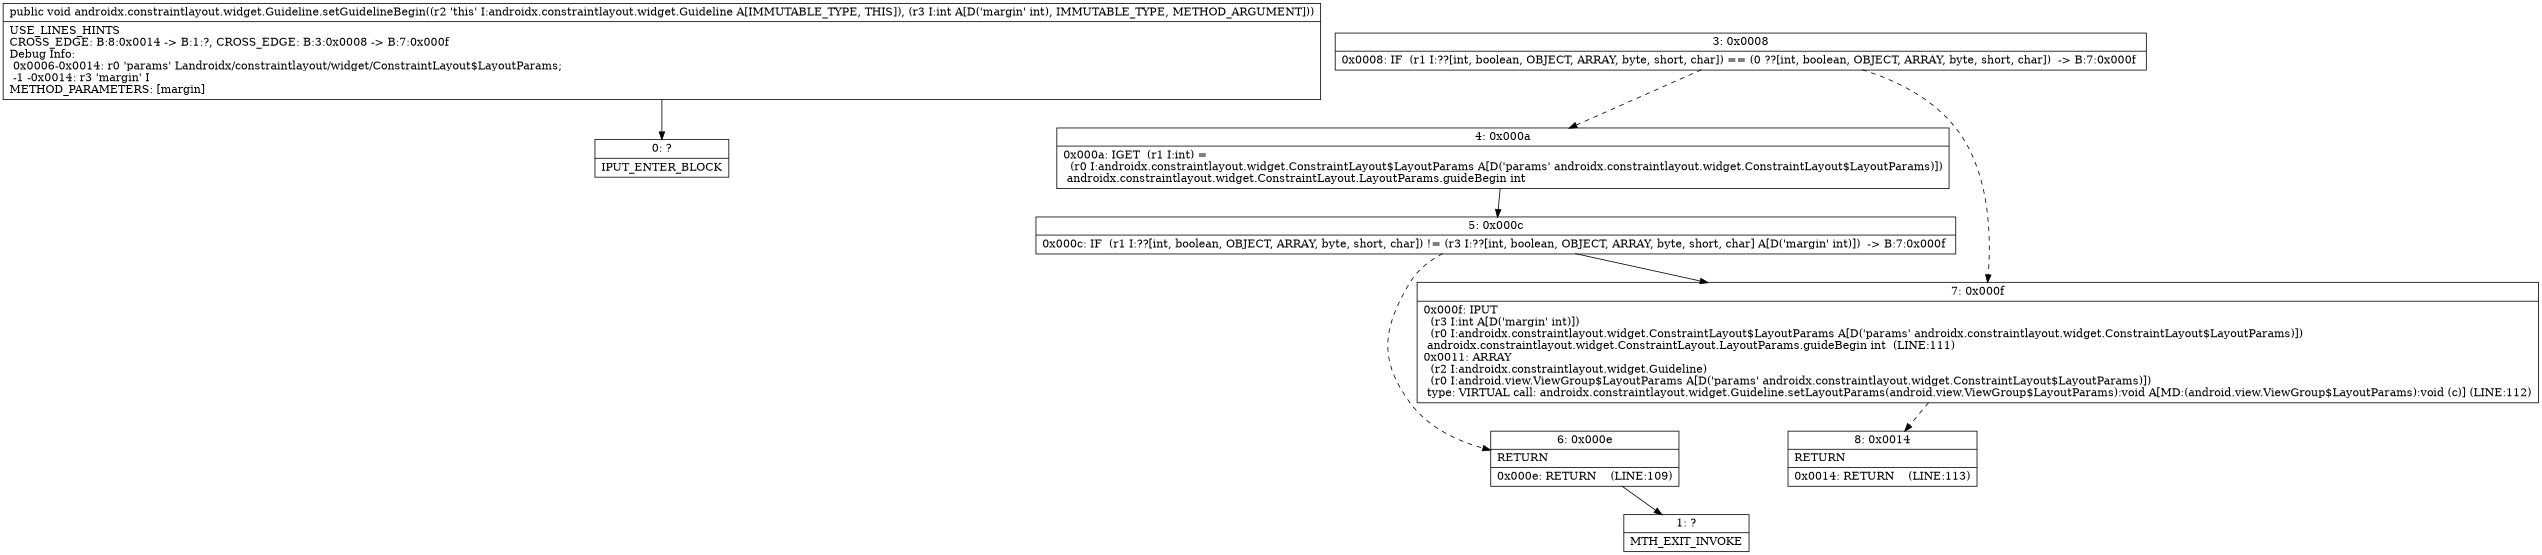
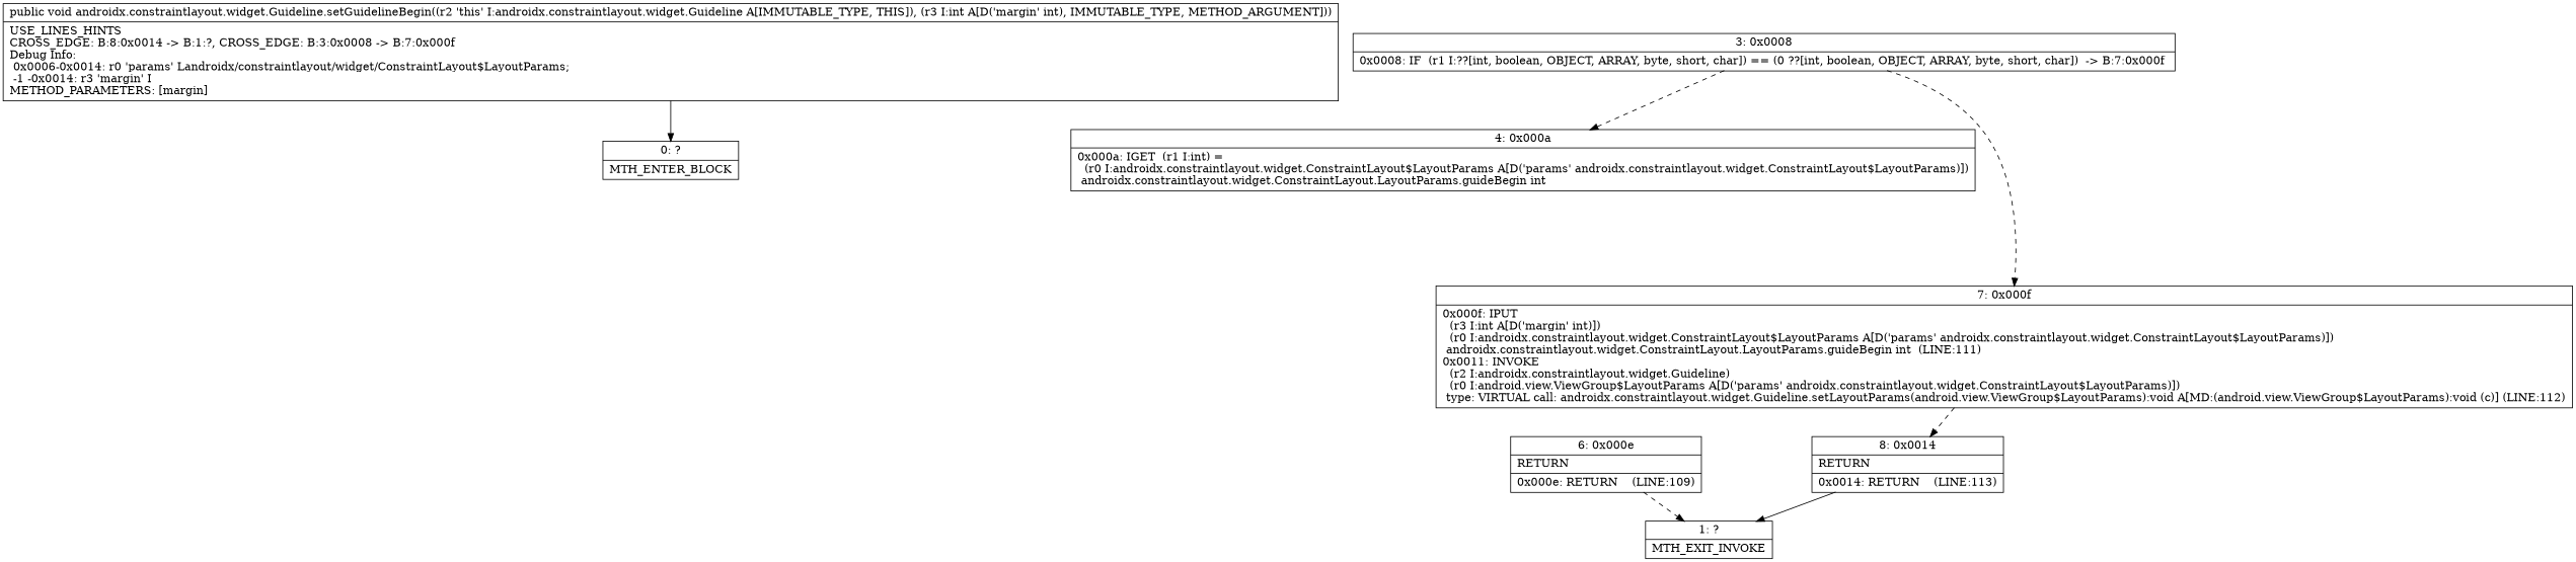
  digraph {
    node [shape=record]
-   n1 [label="{0\:\ ?|IPUT_ENTER_BLOCK\l}"]
+   n1 [label="{0\:\ ?|MTH_ENTER_BLOCK\l}"]
    n2 [label="{3\:\ 0x0008|0x0008: IF  (r1 I:??[int, boolean, OBJECT, ARRAY, byte, short, char]) == (0 ??[int, boolean, OBJECT, ARRAY, byte, short, char])  \-\> B:7:0x000f \l}"]
    n3 [label="{4\:\ 0x000a|0x000a: IGET  (r1 I:int) = \l  (r0 I:androidx.constraintlayout.widget.ConstraintLayout$LayoutParams A[D('params' androidx.constraintlayout.widget.ConstraintLayout$LayoutParams)])\l androidx.constraintlayout.widget.ConstraintLayout.LayoutParams.guideBegin int \l}"]
-   n4 [label="{7\:\ 0x000f|0x000f: IPUT  \l  (r3 I:int A[D('margin' int)])\l  (r0 I:androidx.constraintlayout.widget.ConstraintLayout$LayoutParams A[D('params' androidx.constraintlayout.widget.ConstraintLayout$LayoutParams)])\l androidx.constraintlayout.widget.ConstraintLayout.LayoutParams.guideBegin int  (LINE:111)\l0x0011: ARRAY  \l  (r2 I:androidx.constraintlayout.widget.Guideline)\l  (r0 I:android.view.ViewGroup$LayoutParams A[D('params' androidx.constraintlayout.widget.ConstraintLayout$LayoutParams)])\l type: VIRTUAL call: androidx.constraintlayout.widget.Guideline.setLayoutParams(android.view.ViewGroup$LayoutParams):void A[MD:(android.view.ViewGroup$LayoutParams):void (c)] (LINE:112)\l}"]
-   n5 [label="{5\:\ 0x000c|0x000c: IF  (r1 I:??[int, boolean, OBJECT, ARRAY, byte, short, char]) != (r3 I:??[int, boolean, OBJECT, ARRAY, byte, short, char] A[D('margin' int)])  \-\> B:7:0x000f \l}"]
+   n4 [label="{7\:\ 0x000f|0x000f: IPUT  \l  (r3 I:int A[D('margin' int)])\l  (r0 I:androidx.constraintlayout.widget.ConstraintLayout$LayoutParams A[D('params' androidx.constraintlayout.widget.ConstraintLayout$LayoutParams)])\l androidx.constraintlayout.widget.ConstraintLayout.LayoutParams.guideBegin int  (LINE:111)\l0x0011: INVOKE  \l  (r2 I:androidx.constraintlayout.widget.Guideline)\l  (r0 I:android.view.ViewGroup$LayoutParams A[D('params' androidx.constraintlayout.widget.ConstraintLayout$LayoutParams)])\l type: VIRTUAL call: androidx.constraintlayout.widget.Guideline.setLayoutParams(android.view.ViewGroup$LayoutParams):void A[MD:(android.view.ViewGroup$LayoutParams):void (c)] (LINE:112)\l}"]
    n6 [label="{8\:\ 0x0014|RETURN\l|0x0014: RETURN    (LINE:113)\l}"]
    n7 [label="{6\:\ 0x000e|RETURN\l|0x000e: RETURN    (LINE:109)\l}"]
    n8 [label="{1\:\ ?|MTH_EXIT_INVOKE\l}"]
    n9 [label="{public void androidx.constraintlayout.widget.Guideline.setGuidelineBegin((r2 'this' I:androidx.constraintlayout.widget.Guideline A[IMMUTABLE_TYPE, THIS]), (r3 I:int A[D('margin' int), IMMUTABLE_TYPE, METHOD_ARGUMENT]))  | USE_LINES_HINTS\lCROSS_EDGE: B:8:0x0014 \-\> B:1:?, CROSS_EDGE: B:3:0x0008 \-\> B:7:0x000f\lDebug Info:\l  0x0006\-0x0014: r0 'params' Landroidx\/constraintlayout\/widget\/ConstraintLayout$LayoutParams;\l  \-1 \-0x0014: r3 'margin' I\lMETHOD_PARAMETERS: [margin]\l}"]
    n2 -> n3 [style=dashed]
    n2 -> n4 [style=dashed]
-   n3 -> n5
    n4 -> n6 [style=dashed]
-   n5 -> n4
-   n5 -> n7 [style=dashed]
-   n7 -> n8
+   n6 -> n8
+   n7 -> n8 [style=dashed]
    n9 -> n1
  }
